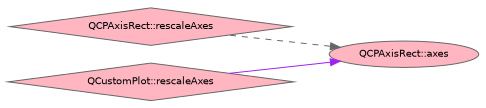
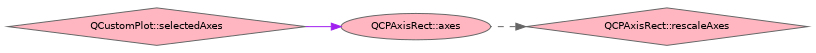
  digraph {
    rankdir=RL
    node [color=grey40 fillcolor=lightpink fontname=Helvetica fontsize=10 shape=diamond style=filled]
    edge [dir=back fontname=Helvetica fontsize=10 labelfontname=Helvetica labelfontsize=10]
    n1 [color=gray40 fontcolor=black height=0.2 label="QCPAxisRect::axes" shape=ellipse width=0.4]
    n2 [height=0.2 label="QCPAxisRect::rescaleAxes" width=0.4]
-   n3 [height=0.2 label="QCustomPlot::rescaleAxes" width=0.4]
-   n1 -> n2 [color=gray40 style=dashed]
+   n3 [height=0.2 label="QCustomPlot::selectedAxes" width=0.4]
+   n2 -> n1 [color=gray40 style=dashed]
    n1 -> n3 [color=purple style=solid]
  }
